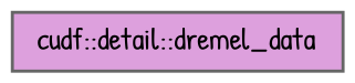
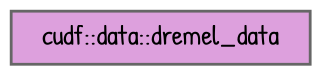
  digraph {
    rankdir=LR
    fontname="Patrick Hand"
-   n1 [color=grey40 fillcolor=plum fontname="Patrick Hand" fontsize=10 height=0.2 label="cudf::detail::dremel_data" shape=box style=filled width=0.4]
+   n1 [color=grey40 fillcolor=plum fontname="Patrick Hand" fontsize=10 height=0.2 label="cudf::data::dremel_data" shape=box style=filled width=0.4]
  }
